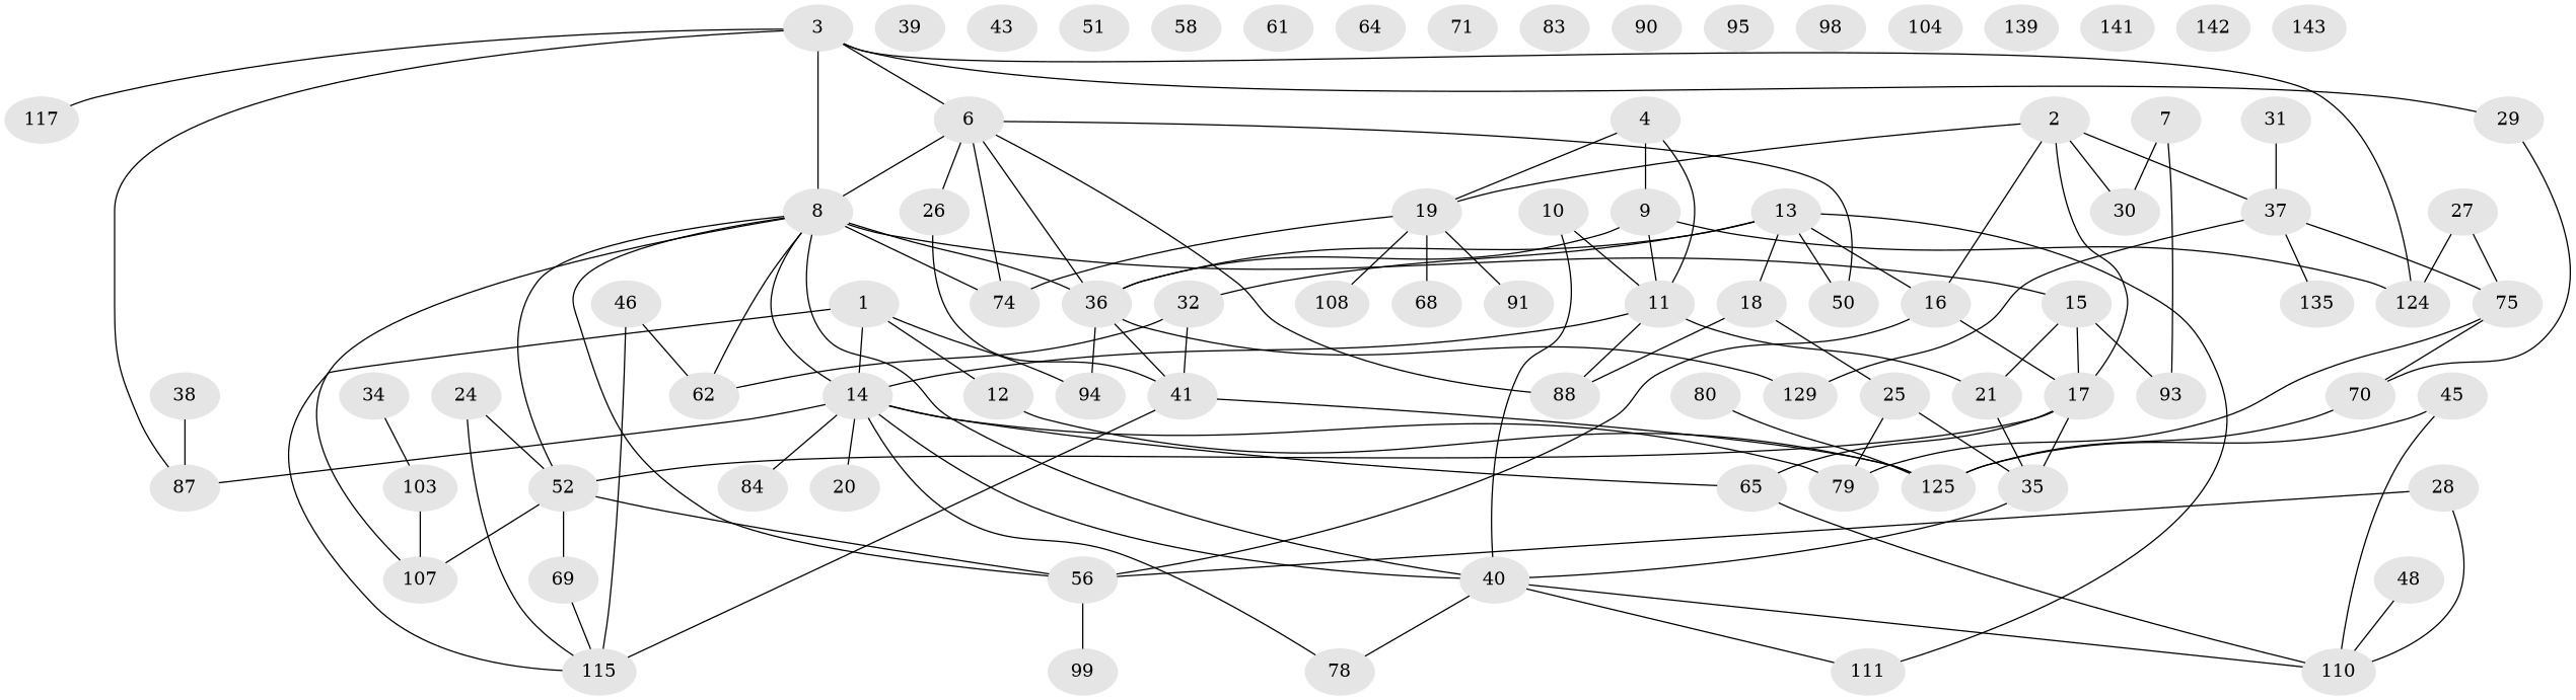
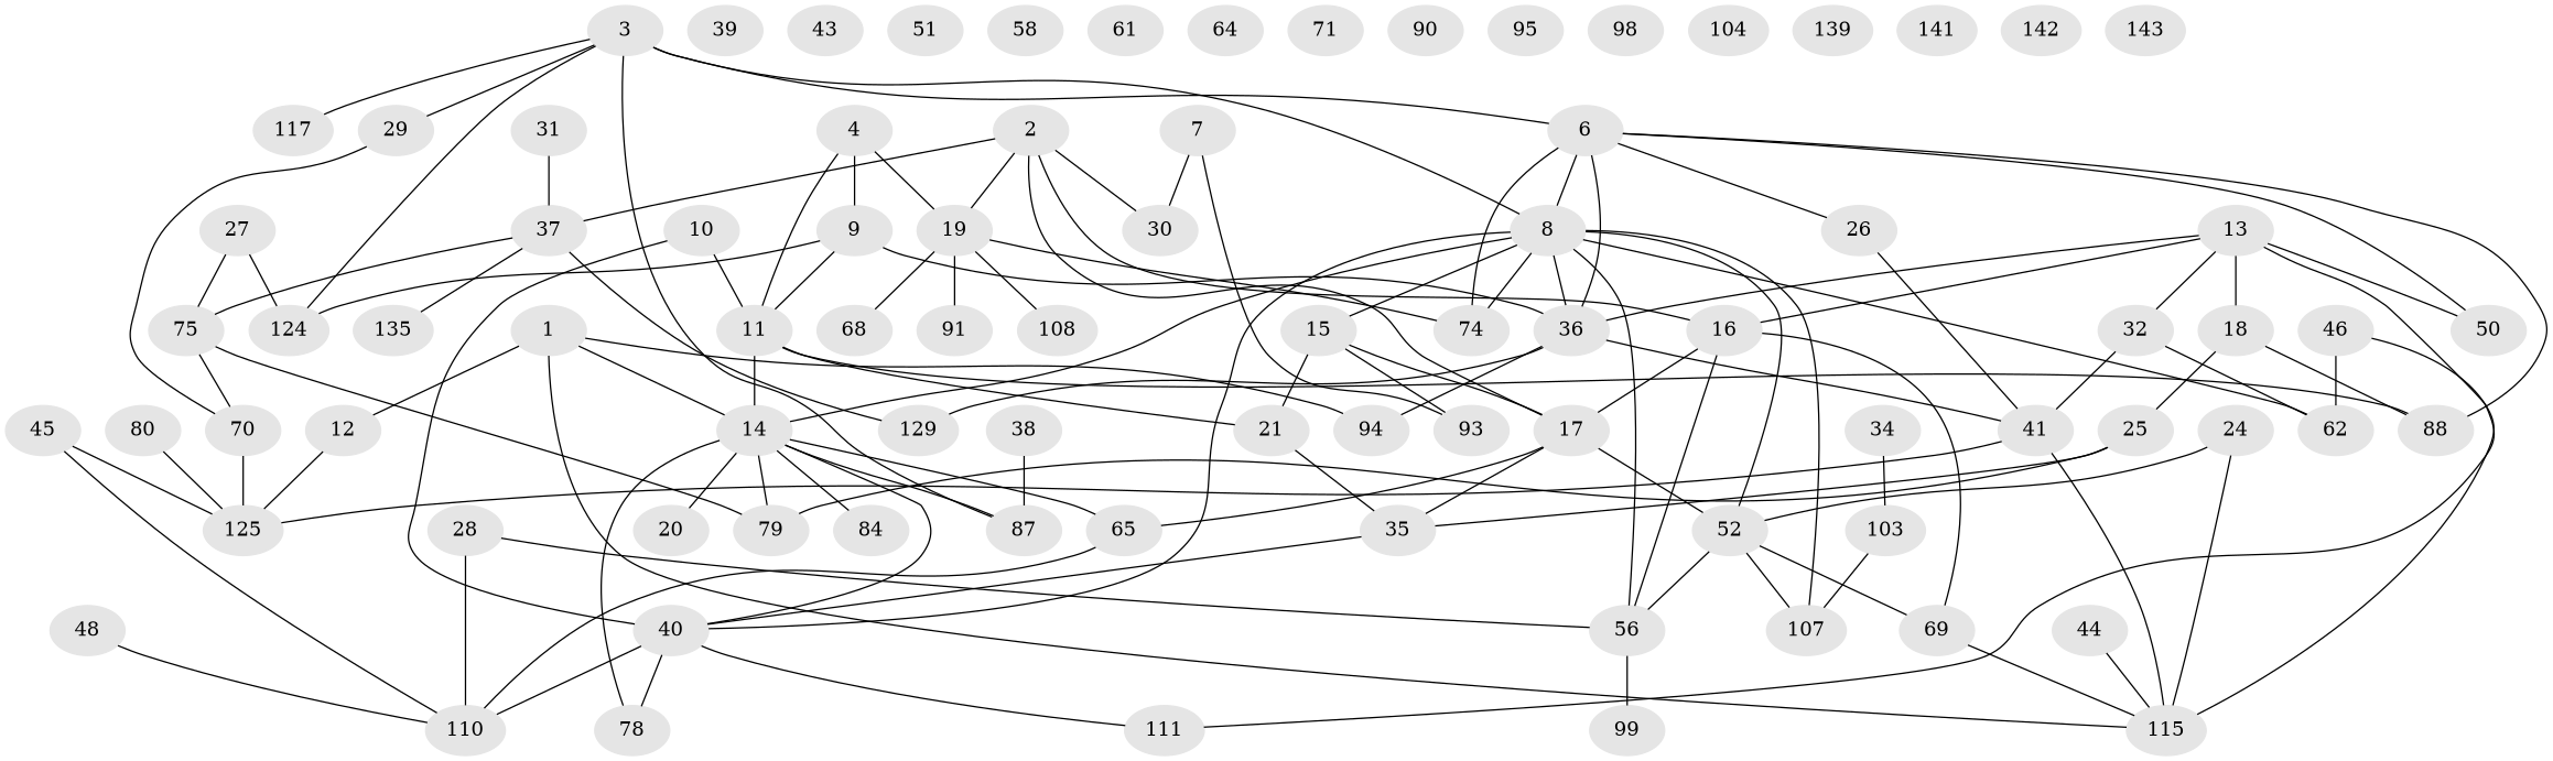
  graph {
    node [color=gray90 style=filled]
    1 [super="+59"]
    12
    14 [super="+123+49"]
    94
    115 [super="+130"]
    125 [super="+133"]
    87 [super="+92"]
    40 [super="+54"]
    20 [super="+101"]
    65
    78
    79
    84
    2 [super="+113"]
    16
    17 [super="+47+23"]
    19 [super="+67"]
    30
    37
    56 [super="+96"]
    69
    52 [super="+72"]
    35 [super="+116"]
    74
    68 [super="+85+121"]
    91
    108 [super="+145"]
    75
    129 [super="+146"]
    135
    3 [super="+73"]
    6 [super="+55"]
    8 [super="+106+136"]
    29
    117
    124 [super="+126"]
    26
    36 [super="+119"]
    50
    88
    15 [super="+22"]
    62 [super="+86"]
    107
    n44 [label=70]
    4 [super="+102+5"]
    9 [super="+118"]
    11 [super="+60"]
    21
    41 [super="+57+105"]
    7
    93
    111
    110 [super="+144"]
    99 [super="+120"]
    10
    13 [super="+42"]
    18 [super="+33+114"]
    32
    25
    24
    27 [super="+76"]
    28 [super="+70"]
    31
    34 [super="+97"]
    103
    38
    39
    43
+   44
    45 [super="+53"]
    46
    48 [super="+109"]
    51
    58
    61
    64
    71
    80
-   83
    90
    95
    98
    104
    139
    141
    142
    143
    1 -- 12
    1 -- 14
    1 -- 94
    1 -- 115
    12 -- 125
    14 -- 87
    14 -- 40
    14 -- 20
    14 -- 65
    14 -- 78
    14 -- 79
    14 -- 84
    40 -- 78
    40 -- 111
    40 -- 110
    65 -- 110
    2 -- 16
    2 -- 17
    2 -- 19
    2 -- 30
    2 -- 37
    16 -- 17
    16 -- 56
+   16 -- 69
    17 -- 65
    17 -- 52 [weight=2]
    17 -- 35
    19 -- 74
    19 -- 68 [weight=2]
    19 -- 91
    19 -- 108
    37 -- 75
    37 -- 129
    37 -- 135
    56 -- 99
    69 -- 115
    52 -- 56
    52 -- 69
    52 -- 107
    35 -- 40
    75 -- 79
    75 -- n44
    3 -- 87
    3 -- 6
    3 -- 8 [weight=2]
    3 -- 29
    3 -- 117
    3 -- 124
    6 -- 74
    6 -- 8 [weight=2]
    6 -- 26
    6 -- 36
    6 -- 50
    6 -- 88
    8 -- 14
    8 -- 40
    8 -- 56
    8 -- 52
    8 -- 74
    8 -- 36
    8 -- 15
    8 -- 62
    8 -- 107
    29 -- n44
    26 -- 41
    36 -- 94
    36 -- 129
    36 -- 41 [weight=2]
    15 -- 17
    15 -- 21
    15 -- 93
    n44 -- 125
    4 -- 19
    4 -- 9
    4 -- 11
    9 -- 124
    9 -- 36
    9 -- 11
    11 -- 14 [weight=2]
    11 -- 88
    11 -- 21
    21 -- 35
    41 -- 115 [weight=2]
    41 -- 125
    7 -- 30
    7 -- 93
    10 -- 40
    10 -- 11
    13 -- 16
    13 -- 36
    13 -- 50 [weight=2]
    13 -- 111
    13 -- 18
    13 -- 32
    18 -- 88
    18 -- 25
    32 -- 62
    32 -- 41
    25 -- 79
    25 -- 35
    24 -- 115
    24 -- 52
    27 -- 75
    27 -- 124
    28 -- 56
    28 -- 110
    31 -- 37
    34 -- 103
    103 -- 107
    38 -- 87
+   44 -- 115
    45 -- 125 [weight=2]
    45 -- 110
    46 -- 115
    46 -- 62
    48 -- 110
    80 -- 125
  }
